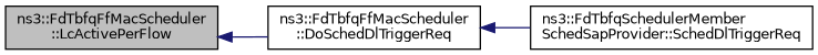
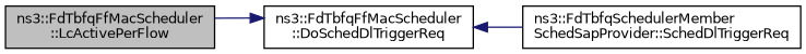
  digraph {
    rankdir=LR
    node [color=black fillcolor=white fontname=Helvetica fontsize=10 shape=record style=filled]
    edge [color=midnightblue dir=back fontname=Helvetica fontsize=10 labelfontname=Helvetica labelfontsize=10 style=solid]
    n1 [fillcolor=grey75 fontcolor=black height=0.2 label="ns3::FdTbfqFfMacScheduler\l::LcActivePerFlow" width=0.4]
    n2 [height=0.2 label="ns3::FdTbfqFfMacScheduler\l::DoSchedDlTriggerReq" width=0.4]
    n3 [height=0.2 label="ns3::FdTbfqSchedulerMember\lSchedSapProvider::SchedDlTriggerReq" width=0.4]
-   n1 -> n2
+   n2 -> n1
    n2 -> n3
  }
